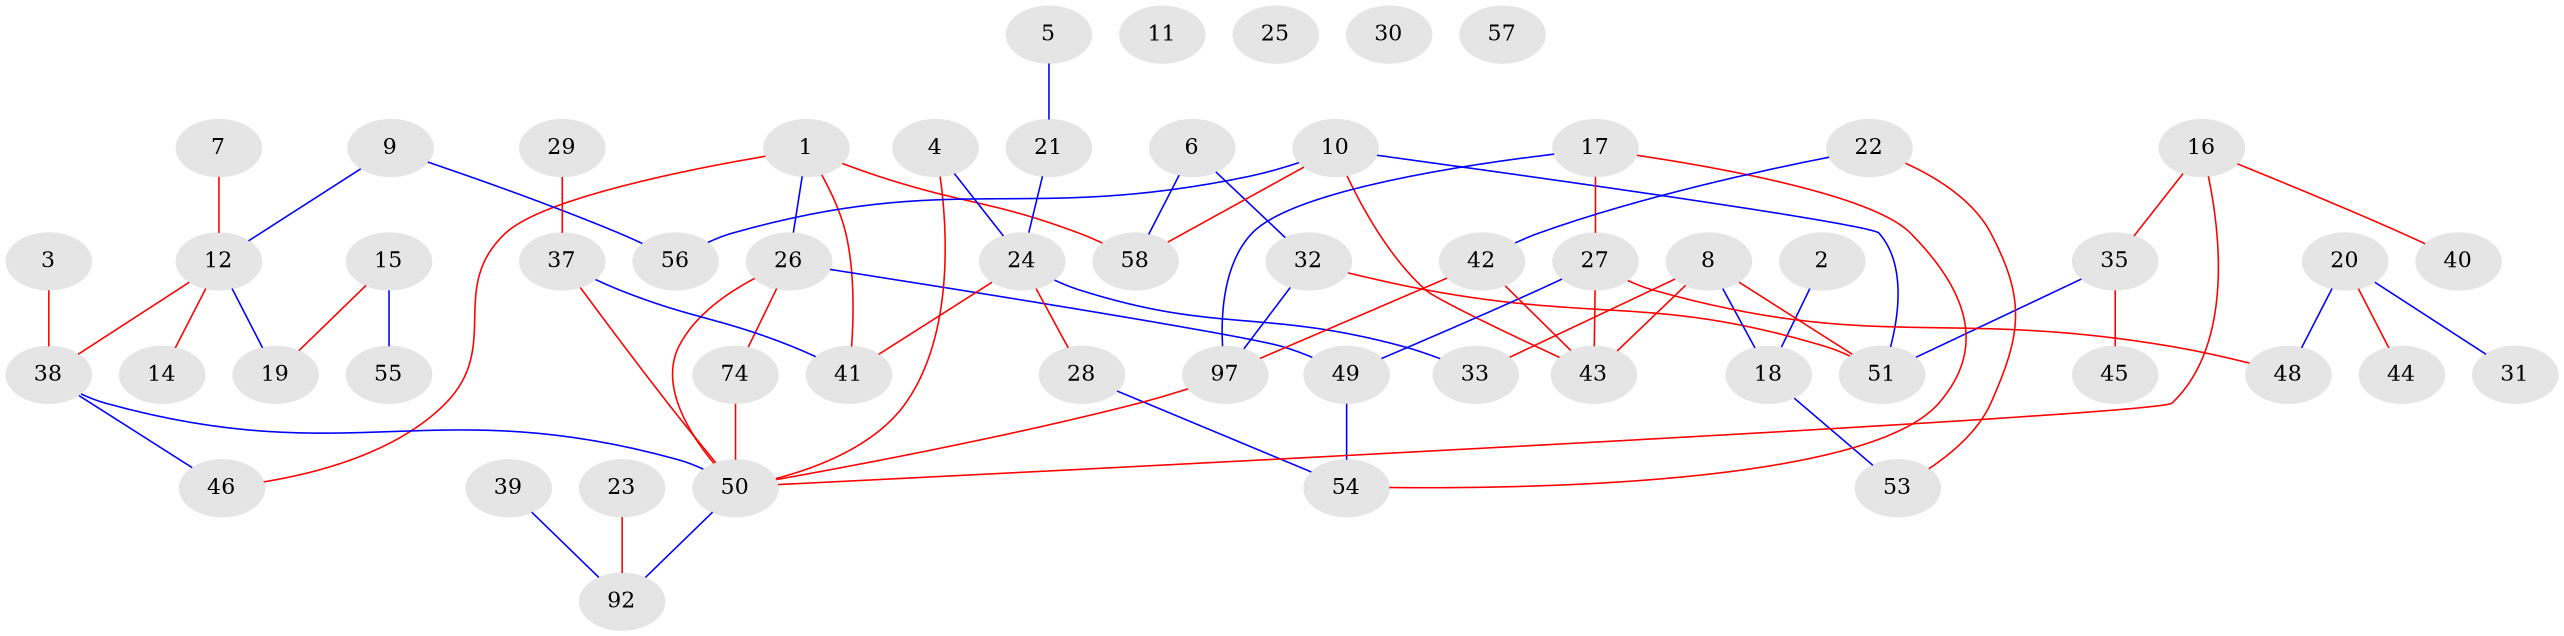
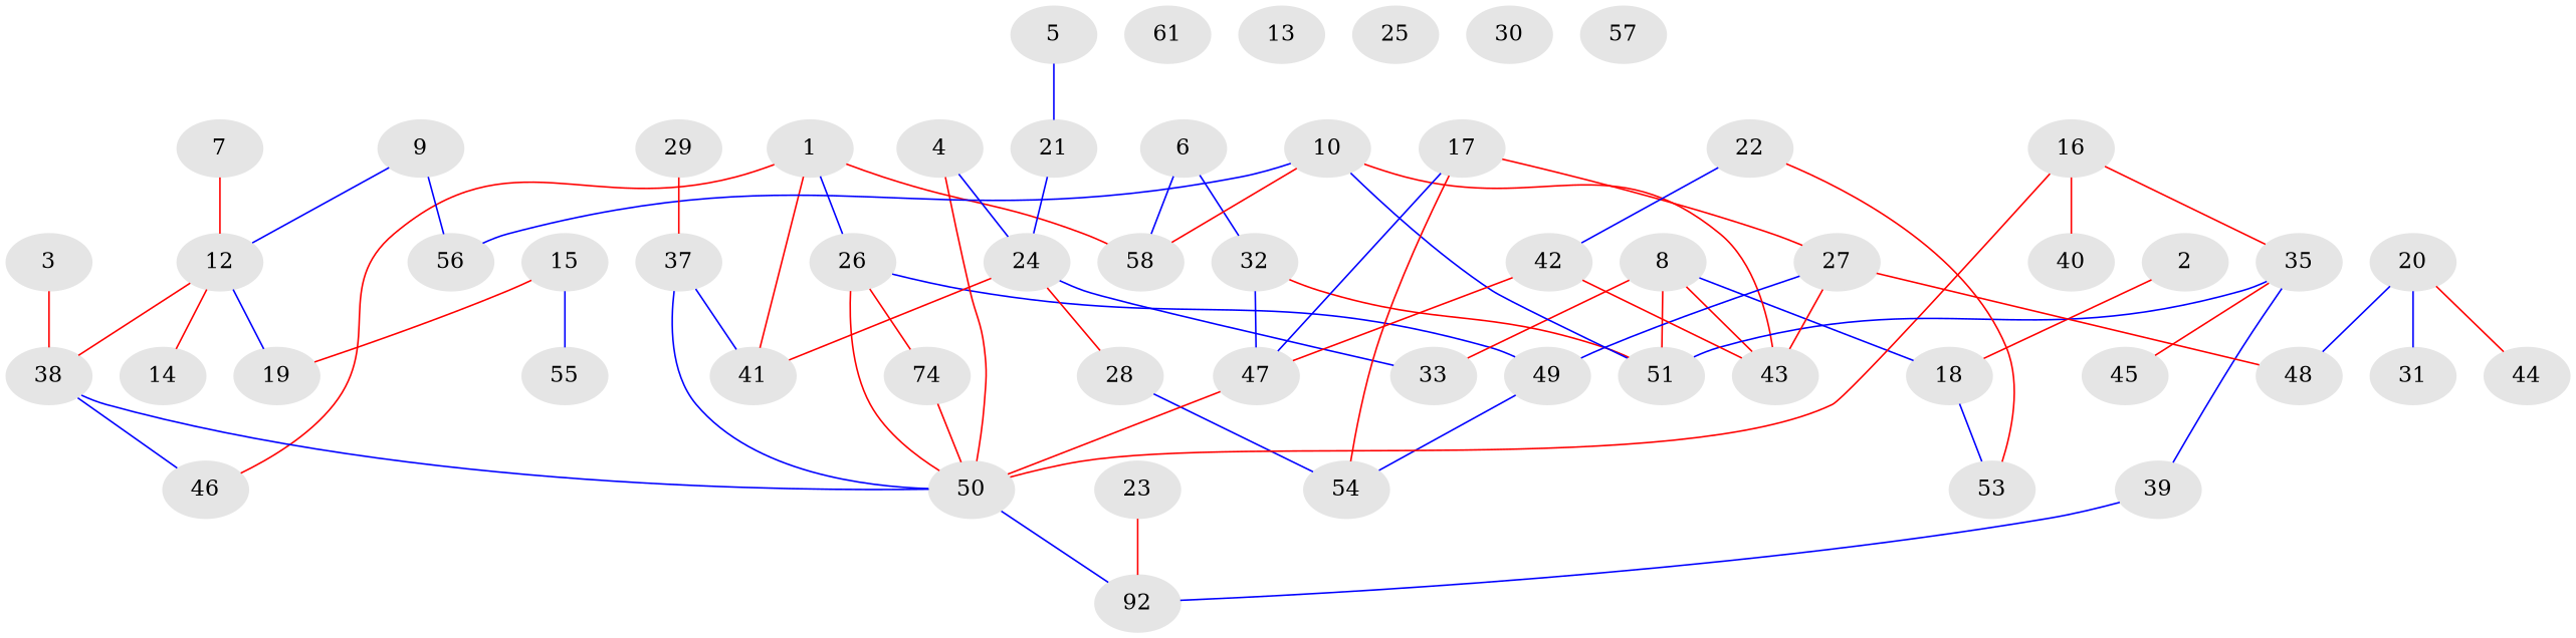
  graph {
    node [color=gray90 style=filled]
    edge [color=red]
    1
    26
    41
    46
    58
    50
    n7 [label=74]
    49
    2
    18
    53
    3
    38
    4
    24
    33
    28
    n18 [label=92]
    5
    21
    6
    32
    51
-   47 [label=97]
+   47
    7
    12
    14
    19
    8
    43
    9
    56
    10
-   11
+   11 [label=61]
+   13
    15
    55
    16
    35
    40
    39
    45
    17
    27
    54
    48
    20
    31
    44
    22
    42
    23
    25
    29
    37
    30
    57
    1 -- 26 [color=blue]
    1 -- 41
    1 -- 46
    1 -- 58
    26 -- 50
    26 -- n7
    26 -- 49 [color=blue]
    50 -- n18 [color=blue]
    n7 -- 50
    49 -- 54 [color=blue]
-   2 -- 18 [color=blue]
+   2 -- 18
    18 -- 53 [color=blue]
    3 -- 38
    38 -- 46 [color=blue]
    38 -- 50 [color=blue]
    4 -- 50
    4 -- 24 [color=blue]
    24 -- 41
    24 -- 33 [color=blue]
    24 -- 28
    28 -- 54 [color=blue]
    5 -- 21 [color=blue]
    21 -- 24 [color=blue]
    6 -- 58 [color=blue]
    6 -- 32 [color=blue]
    32 -- 51
    32 -- 47 [color=blue]
    47 -- 50
    7 -- 12
    12 -- 38
    12 -- 14
    12 -- 19 [color=blue]
    8 -- 18 [color=blue]
    8 -- 33
    8 -- 51
    8 -- 43
    9 -- 12 [color=blue]
    9 -- 56 [color=blue]
    10 -- 58
    10 -- 51 [color=blue]
    10 -- 43
    10 -- 56 [color=blue]
    15 -- 19
    15 -- 55 [color=blue]
    16 -- 50
    16 -- 35
    16 -- 40
    35 -- 51 [color=blue]
+   35 -- 39 [color=blue]
    35 -- 45
    39 -- n18 [color=blue]
    17 -- 47 [color=blue]
    17 -- 27
    17 -- 54
    27 -- 49 [color=blue]
    27 -- 43
    27 -- 48
    20 -- 48 [color=blue]
    20 -- 31 [color=blue]
    20 -- 44
    22 -- 53
    22 -- 42 [color=blue]
    42 -- 47
    42 -- 43
    23 -- n18
    29 -- 37
    37 -- 41 [color=blue]
-   37 -- 50
+   37 -- 50 [color=blue]
  }
